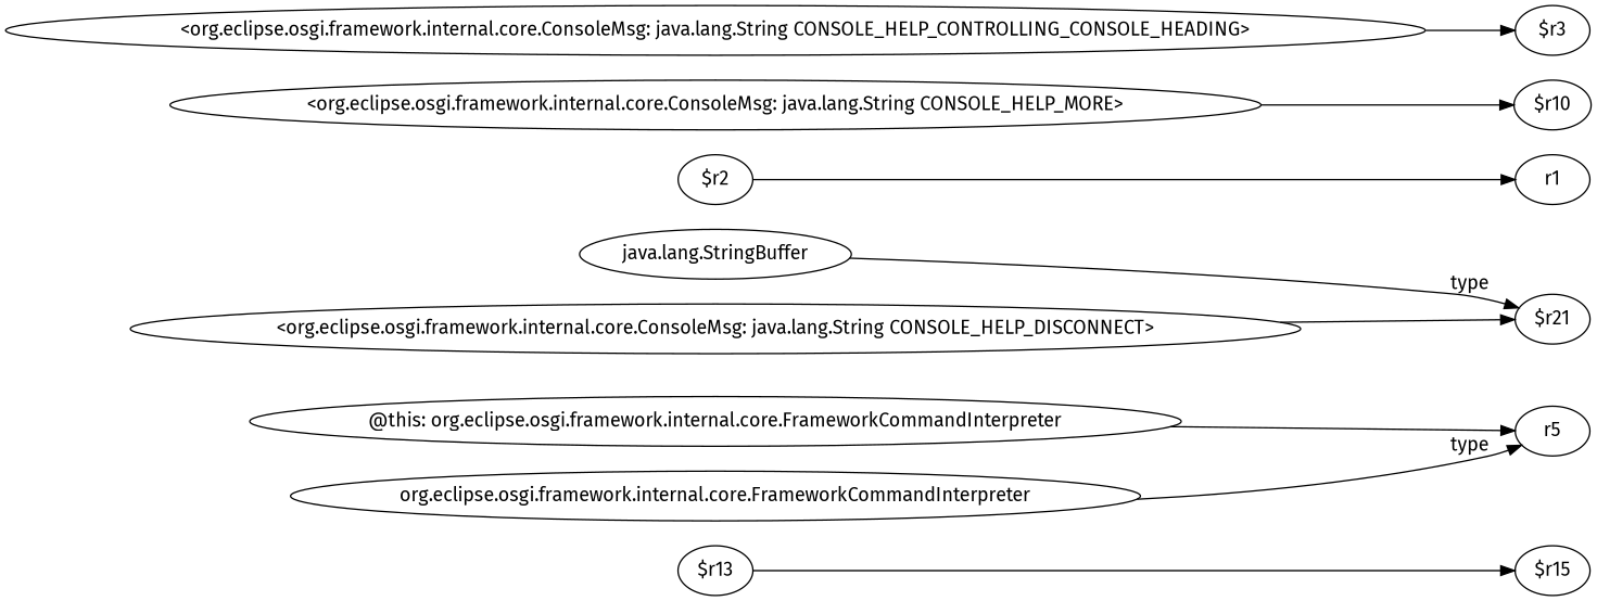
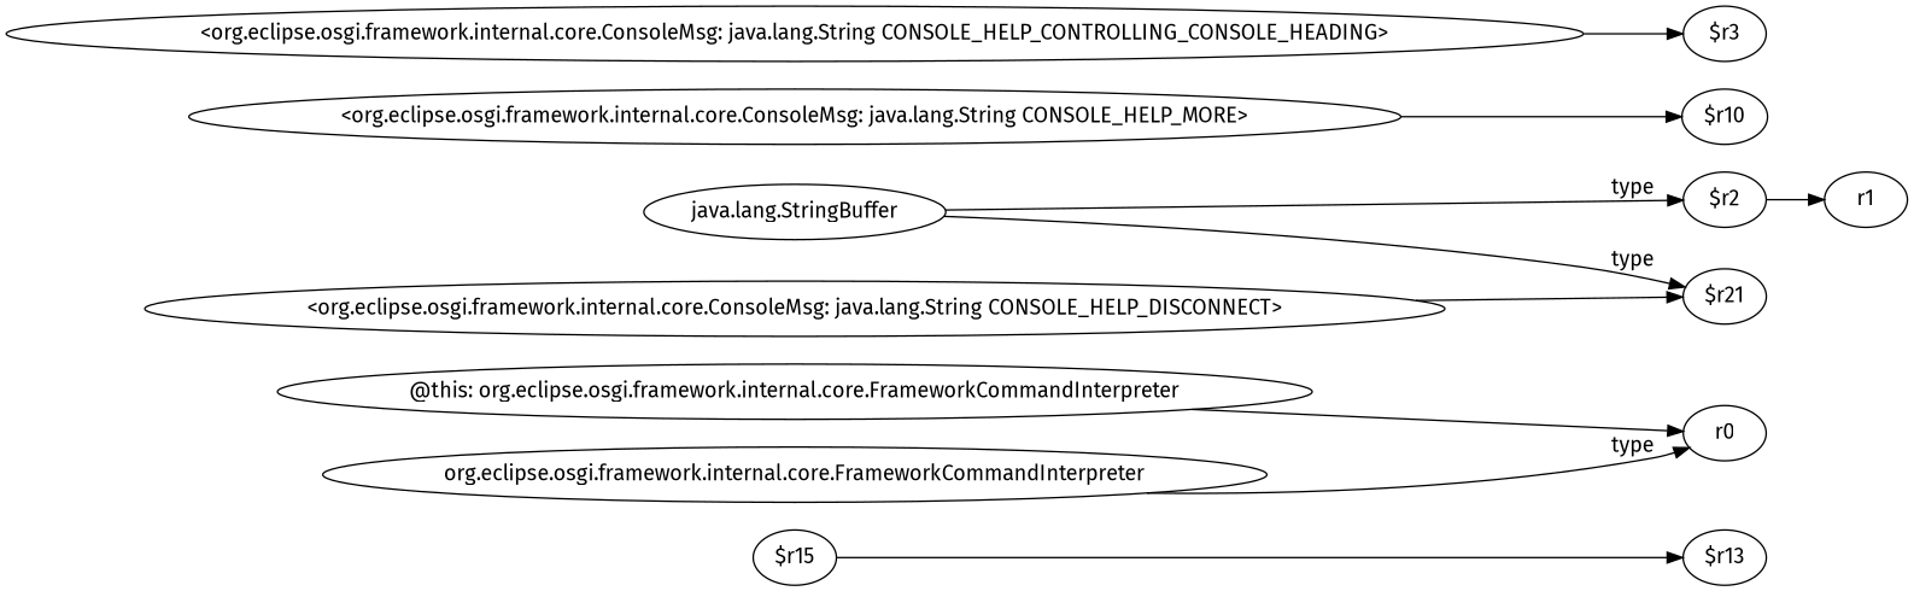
  digraph {
    fontname="Fira Sans"
    rankdir=LR
    node [fontname="Fira Sans"]
    edge [fontname="Fira Sans"]
    n1 [label="$r15"]
    n2 [label="$r13"]
    n3 [label="@this: org.eclipse.osgi.framework.internal.core.FrameworkCommandInterpreter"]
-   n4 [label=r5]
+   n4 [label=r0]
    n5 [label="java.lang.StringBuffer"]
    n6 [label="$r2"]
    n7 [label="$r21"]
    n8 [label=r1]
    n9 [label="<org.eclipse.osgi.framework.internal.core.ConsoleMsg: java.lang.String CONSOLE_HELP_MORE>"]
    n10 [label="$r10"]
    n11 [label="<org.eclipse.osgi.framework.internal.core.ConsoleMsg: java.lang.String CONSOLE_HELP_DISCONNECT>"]
    n12 [label="org.eclipse.osgi.framework.internal.core.FrameworkCommandInterpreter"]
    n13 [label="<org.eclipse.osgi.framework.internal.core.ConsoleMsg: java.lang.String CONSOLE_HELP_CONTROLLING_CONSOLE_HEADING>"]
    n14 [label="$r3"]
-   n2 -> n1
+   n1 -> n2
    n3 -> n4
+   n5 -> n6 [label=type]
    n5 -> n7 [label=type]
    n6 -> n8
    n9 -> n10
    n11 -> n7
    n12 -> n4 [label=type]
    n13 -> n14
  }
